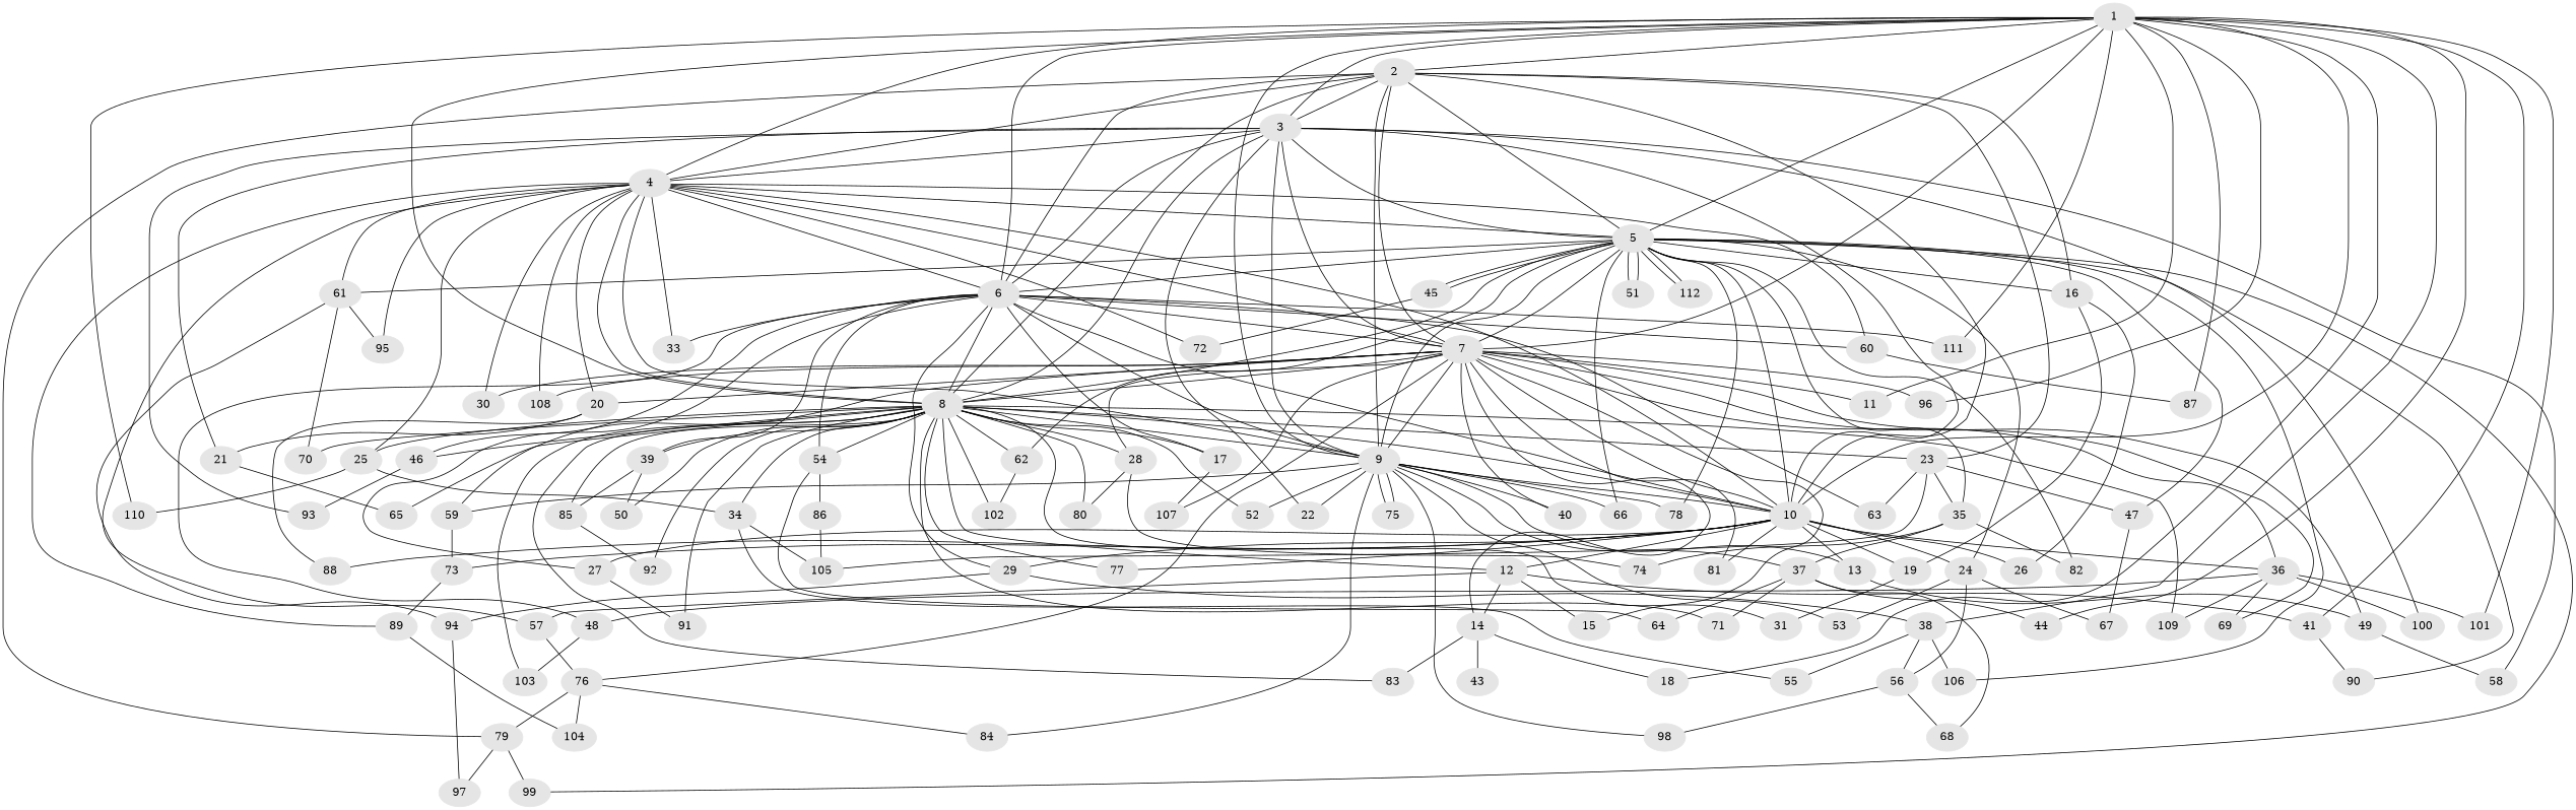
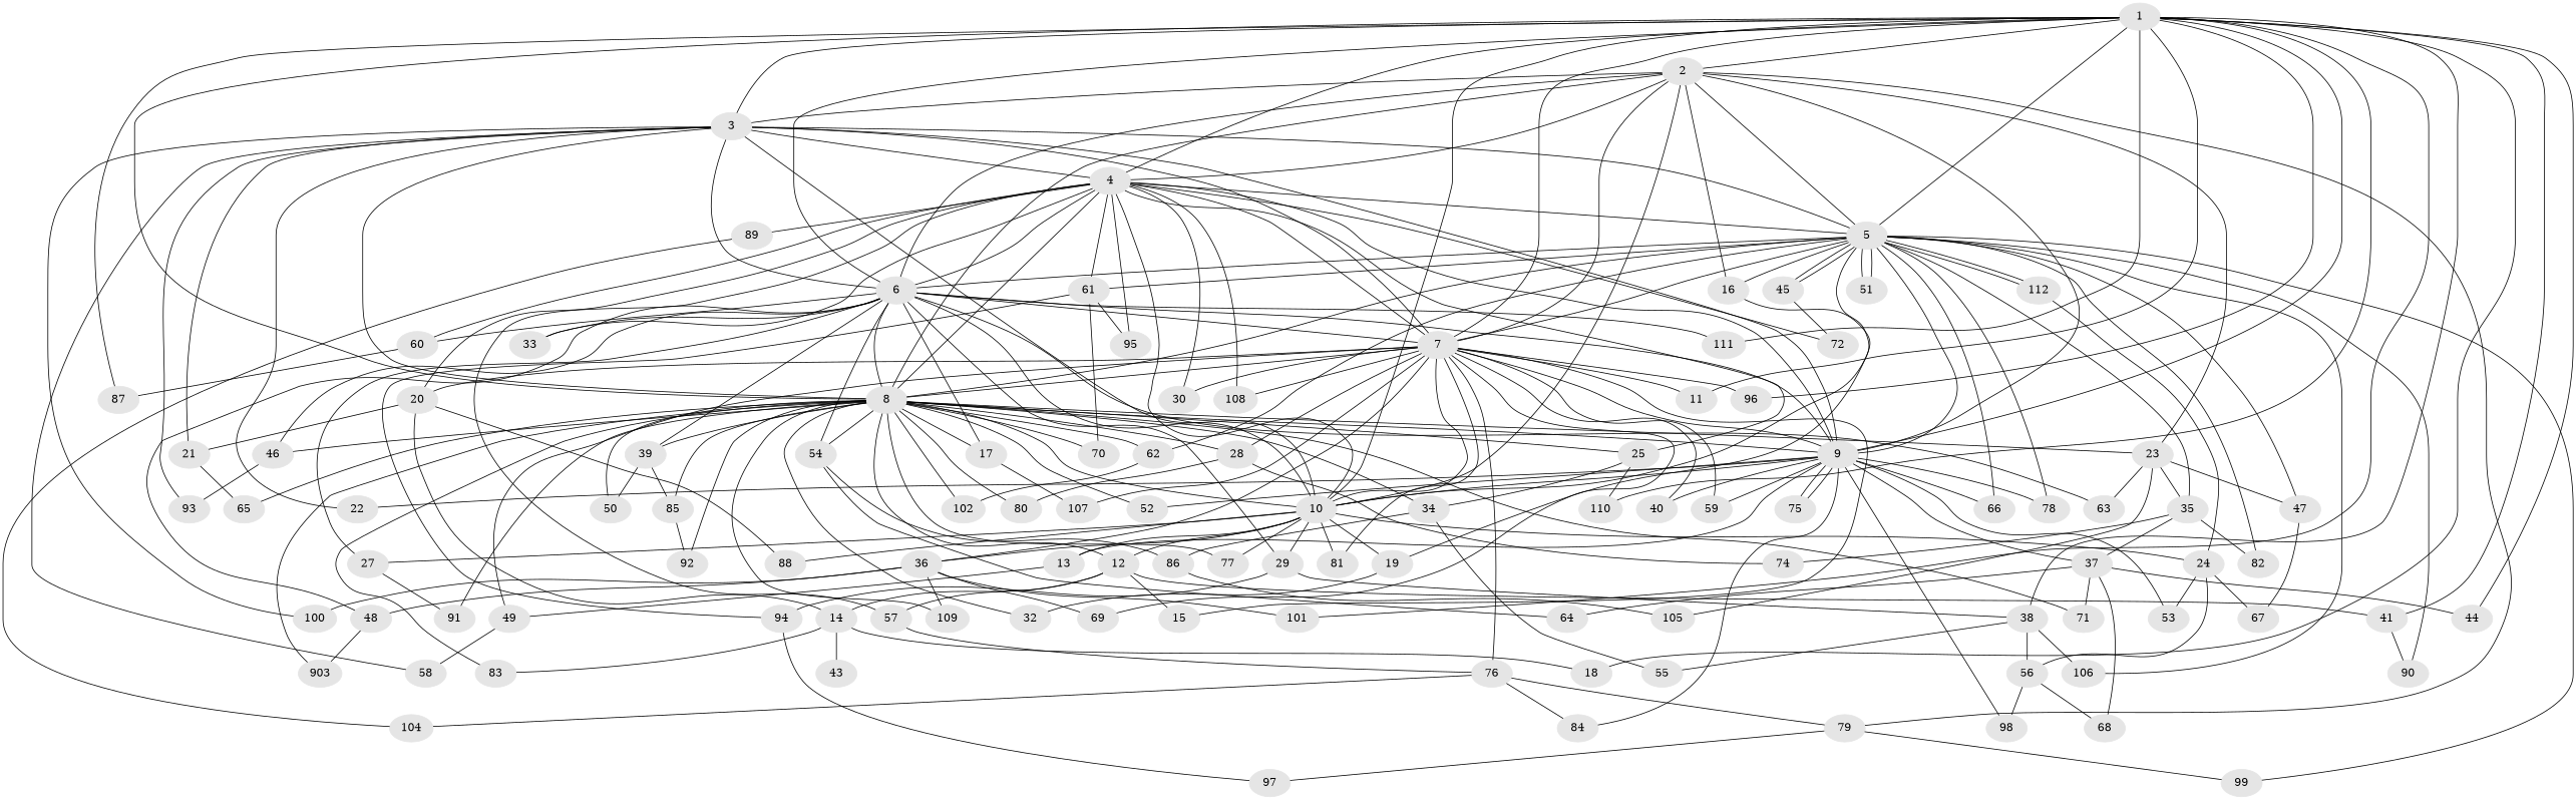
  graph {
    node [color=gray90 style=filled]
    1
    2
    3
    4
    5
    6
    7
    8
    9
    10
    11
    18
    38
    41
    44
    87
    96
    101
    110
    111
    16
    23
    79
    21
    22
    58
    93
    100
    20
    25
    30
    33
    57
    60
    61
    72
    89
    95
    108
    24
    35
    45
    47
    51
    62
    66
    78
    82
    90
    99
    106
    112
    17
    27
    29
    39
    46
    48
    54
    63
    14
    15
    28
    36
    40
    49
    59
    69
    76
    81
    107
    12
-   31
+   31 [label=32]
    34
    50
    52
    65
    70
    71
    77
    80
    83
    85
    91
    92
    102
-   103
+   103 [label=903]
    109
    13
    37
    53
    75
    84
    98
    19
-   26
-   73
    88
    56
    55
    105
    97
    94
    104
    67
    74
    86
    64
    43
    68
    1 -- 2
    1 -- 3
    1 -- 4
    1 -- 5
    1 -- 6
    1 -- 7
    1 -- 8
    1 -- 9
    1 -- 10
    1 -- 11
    1 -- 18
    1 -- 38
    1 -- 41
    1 -- 44
    1 -- 87
    1 -- 96
    1 -- 101
    1 -- 110
    1 -- 111
    2 -- 3
    2 -- 4
    2 -- 5
    2 -- 6
    2 -- 7
    2 -- 8
    2 -- 9
    2 -- 10
    2 -- 16
    2 -- 23
    2 -- 79
    3 -- 4
    3 -- 5
    3 -- 6
    3 -- 7
    3 -- 8
    3 -- 9
    3 -- 10
    3 -- 21
    3 -- 22
    3 -- 58
    3 -- 93
    3 -- 100
    4 -- 5
    4 -- 6
    4 -- 7
    4 -- 8
    4 -- 9
    4 -- 10
    4 -- 20
    4 -- 25
    4 -- 30
    4 -- 33
    4 -- 57
    4 -- 60
    4 -- 61
    4 -- 72
    4 -- 89
    4 -- 95
    4 -- 108
    5 -- 6
    5 -- 7
    5 -- 8
    5 -- 9
    5 -- 10
    5 -- 16
    5 -- 61
-   5 -- 24
+   112 -- 24
    5 -- 35
    5 -- 45
    5 -- 45
    5 -- 47
    5 -- 51
    5 -- 51
    5 -- 62
    5 -- 66
    5 -- 78
    5 -- 82
    5 -- 90
    5 -- 99
    5 -- 106
    5 -- 112
    5 -- 112
    6 -- 7
    6 -- 8
    6 -- 9
    6 -- 10
    6 -- 111
    6 -- 33
    6 -- 60
    6 -- 17
    6 -- 27
    6 -- 29
    6 -- 39
    6 -- 46
    6 -- 48
    6 -- 54
    6 -- 63
    7 -- 8
    7 -- 9
    7 -- 10
    7 -- 11
    7 -- 96
    7 -- 20
    7 -- 30
    7 -- 108
-   7 -- 14
+   20 -- 14
    7 -- 15
    7 -- 28
    7 -- 36
    7 -- 40
    7 -- 49
    7 -- 59
    7 -- 69
    7 -- 76
    7 -- 81
    7 -- 107
    8 -- 9
    8 -- 10
    8 -- 23
    8 -- 25
    8 -- 62
    8 -- 17
    8 -- 39
    8 -- 46
    8 -- 54
    8 -- 28
    8 -- 12
    8 -- 31
    8 -- 34
    8 -- 50
    8 -- 52
    8 -- 65
    8 -- 70
    8 -- 71
    8 -- 77
    8 -- 80
    8 -- 83
    8 -- 85
    8 -- 91
    8 -- 92
    8 -- 102
    8 -- 103
    8 -- 109
    9 -- 10
    9 -- 22
    9 -- 66
    9 -- 78
    9 -- 40
    9 -- 59
    9 -- 52
    9 -- 13
    9 -- 37
    9 -- 53
    9 -- 75
    9 -- 75
    9 -- 84
    9 -- 98
    10 -- 24
    10 -- 27
    10 -- 29
    10 -- 36
    10 -- 81
    10 -- 12
    10 -- 77
    10 -- 13
    10 -- 19
-   10 -- 26
-   10 -- 73
    10 -- 88
    38 -- 106
    38 -- 56
    38 -- 55
    41 -- 90
    16 -- 19
-   16 -- 26
    23 -- 35
    23 -- 47
    23 -- 63
    23 -- 105
    79 -- 99
    79 -- 97
    21 -- 65
    20 -- 21
    20 -- 88
    25 -- 110
    25 -- 34
    57 -- 76
    60 -- 87
    61 -- 95
    61 -- 70
    61 -- 94
    89 -- 104
    24 -- 53
    24 -- 56
    24 -- 67
    35 -- 82
    35 -- 37
    35 -- 74
    45 -- 72
    47 -- 67
    62 -- 102
    17 -- 107
    27 -- 91
    29 -- 38
    29 -- 94
    39 -- 50
    39 -- 85
    46 -- 93
    48 -- 103
    54 -- 86
    54 -- 64
    14 -- 18
    14 -- 83
    14 -- 43
    28 -- 80
    28 -- 74
    36 -- 101
    36 -- 100
    36 -- 48
    36 -- 69
    36 -- 109
    49 -- 58
-   59 -- 73
    76 -- 79
    76 -- 84
    76 -- 104
    12 -- 41
    12 -- 57
    12 -- 14
    12 -- 15
    34 -- 55
-   34 -- 105
+   34 -- 86
    85 -- 92
    13 -- 49
    37 -- 44
    37 -- 71
    37 -- 64
    37 -- 68
    19 -- 31
-   73 -- 89
    56 -- 98
    56 -- 68
    94 -- 97
    86 -- 105
  }
